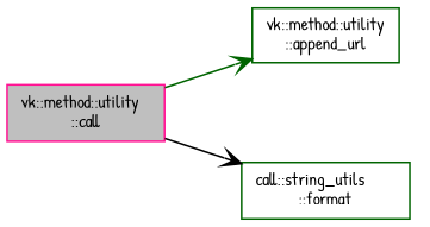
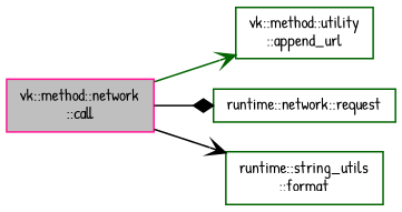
  digraph {
    fontname="Patrick Hand"
    rankdir=LR
    node [color=darkgreen fillcolor=white fontname="Patrick Hand" fontsize=10 shape=record style=filled]
    edge [arrowhead=vee color=black fontname="Patrick Hand" fontsize=10 labelfontname=Helvetica labelfontsize=10 style=solid]
-   n1 [color=deeppink fillcolor=grey75 fontcolor=black height=0.2 label="vk::method::utility\l::call" width=0.4]
+   n1 [color=deeppink fillcolor=grey75 fontcolor=black height=0.2 label="vk::method::network\l::call" width=0.4]
    n2 [height=0.2 label="vk::method::utility\l::append_url" width=0.4]
-   n4 [height=0.2 label="call::string_utils\l::format" width=0.4]
+   n3 [height=0.2 label="runtime::network::request" width=0.4]
+   n4 [height=0.2 label="runtime::string_utils\l::format" width=0.4]
    n1 -> n2 [color=darkgreen]
+   n1 -> n3 [arrowhead=diamond]
    n1 -> n4
  }
